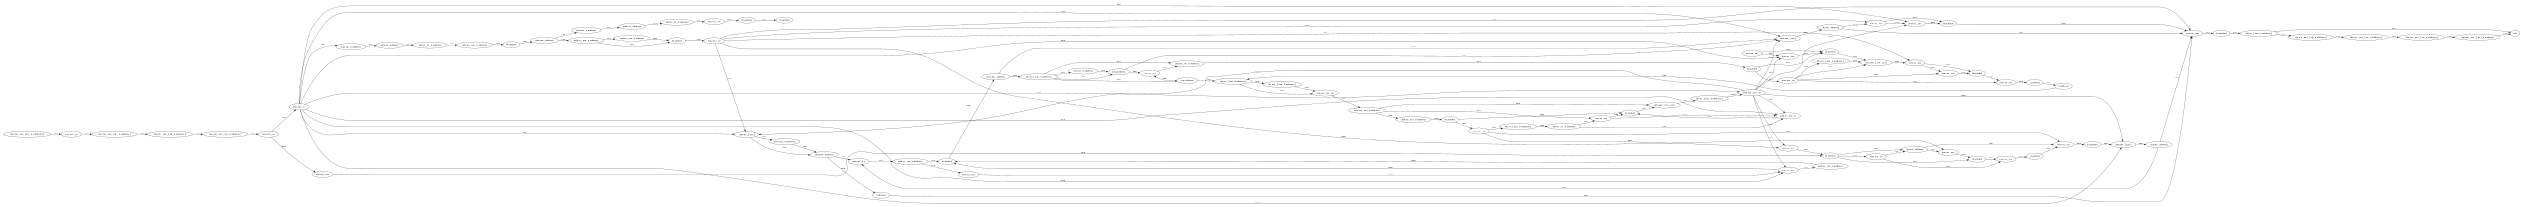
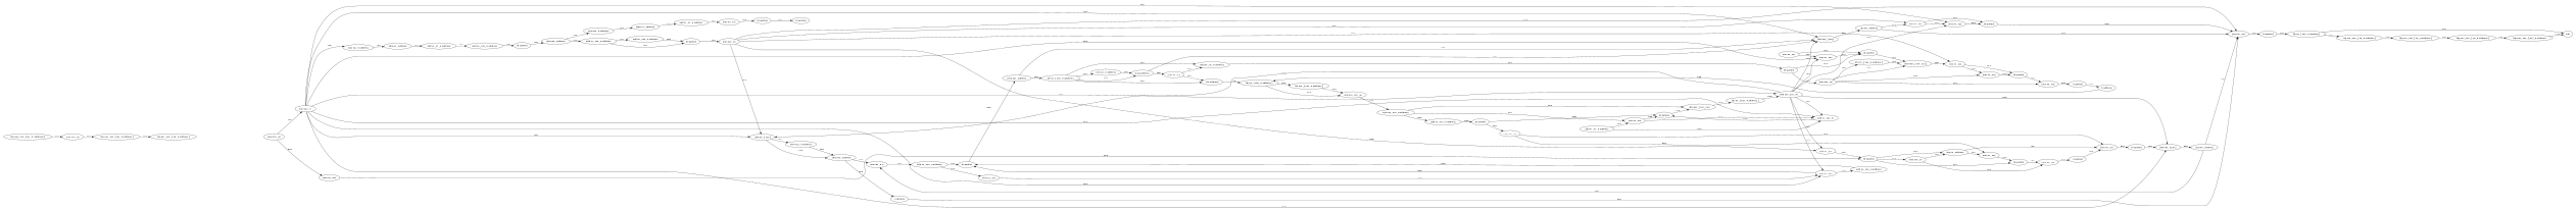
  digraph {
    fontname="Fira Sans"
    rankdir=LR
    node [fontname="Fira Sans"]
    edge [fontname="Fira Sans"]
    n1 [label="stp x29 , x30 , [ sp , #- address ]!"]
    n2 [label="mov x29 , sp"]
    n3 [label="stp x19 , x20 , [ sp , # address ]"]
    n4 [label="stp x21 , x22 , [ sp , # address ]"]
-   n5 [label="stp x23 , x24 , [ sp , # address ]"]
    n6 [label="mov x24 , x0"]
    n7 [label="mov x20 , x1"]
    n8 [label="mov x0 , x24"]
    n9 [label="mov w2 , # address"]
    n10 [label="ldrb w0 , [ x20 ]"]
    n11 [label="mov x1 , x20"]
    n12 [label="ldrb w0 , [ x20 ]"]
    n13 [label="mov x0 , x20"]
    n14 [label="add x1 , x20 , x1"]
    n15 [label="add x20 , x20 , x0"]
    n16 [label="mov x1 , x20"]
    n17 [label="ldrb w0 , [ x20 ]"]
    n18 [label="bl symbol"]
    n19 [label="adrp x1 , address"]
    n20 [label="mov x23 , # address"]
    n21 [label="cbnz w0 , address"]
    n22 [label="bl symbol"]
    n23 [label="add x0 , x29 , # address"]
    n24 [label="cbz w0 , address"]
    n25 [label="bl symbol"]
    n26 [label="bl symbol"]
    n27 [label="mov x1 , x21"]
    n28 [label="bl symbol"]
    n29 [label="cbz w0 , address"]
    n30 [label="add x1 , x1 , # address"]
    n31 [label="add x0 , x29 , # address"]
    n32 [label="bl symbol"]
    n33 [label="cbnz w0 , address"]
    n34 [label="mov w2 , # address"]
    n35 [label="add x1 , x29 , # address"]
    n36 [label="adrp x1 , address"]
    n37 [label="add x0 , x29 , # address"]
    n38 [label="bl symbol"]
    n39 [label="add x1 , x1 , # address"]
    n40 [label="mov x22 , x0"]
    n41 [label="mov x0 , # 0"]
    n42 [label="bl symbol"]
    n43 [label="bl symbol"]
    n44 [label="mov x0 , x22"]
    n45 [label="mov x1 , x22"]
    n46 [label="mov x1 , x22"]
    n47 [label="mov x1 , x22"]
    n48 [label="bl symbol"]
    n49 [label="bl symbol"]
    n50 [label="mov x0 , x19"]
    n51 [label="bl symbol"]
    n52 [label="mov w4 , # 0"]
    n53 [label="b address"]
    n54 [label="add x3 , x29 , # address"]
    n55 [label="mov x2 , x23"]
    n56 [label="cbnz w0 , address"]
    n57 [label="ldr x0 , [ x29 , # address ]"]
    n58 [label="cmn x0 , # address"]
    n59 [label="b.eq address"]
    n60 [label="b.le address"]
    n61 [label="add x0 , x0 , # address"]
    n62 [label="cmp x0 , # 0"]
    n63 [label="ldr x0 , [ x29 , # address ]"]
    n64 [label="bl symbol"]
    n65 [label="ldr x0 , [ x29 , # address ]"]
    n66 [label="ldp x19 , x20 , [ sp , # address ]"]
    n67 [label=sub]
    n68 [label="ldp x21 , x22 , [ sp , # address ]"]
    n69 [label="ldp x23 , x24 , [ sp , # address ]"]
    n70 [label="ldp x29 , x30 , [ sp ] , # address"]
    n71 [label="ldr x19 , [ x29 , # address ]"]
    n72 [label="sub x19 , x19 , x0"]
    n73 [label="sub x19 , x19 , # address"]
    n74 [label="mov x19 , x0"]
    n75 [label="add x0 , x19 , # address"]
    n76 [label="mov x2 , x19"]
    n77 [label="strb wzr , [ x21 , x19 ]"]
    n78 [label="bl symbol"]
    n79 [label="ldr x0 , [ x29 , # address ]"]
    n80 [label="mov x21 , x0"]
-   n81 [label="ldr x1 , [ x29 , # address ]"]
    n82 [label="mov x0 , x21"]
    n83 [label="add x1 , x1 , # address"]
    n84 [label="bl symbol"]
    n85 [label="mov x19 , x0"]
    n86 [label="cbz x0 , address"]
    n87 [label="mov x0 , x19"]
    n88 [label="bl symbol"]
    n89 [label="ldr x21 , [ x29 , # address ]"]
    n90 [label="strb wzr , [ x19 , x21 ]"]
    n91 [label="mov x0 , x19"]
    n92 [label="bl symbol"]
    n93 [label="mov x2 , x21"]
    n94 [label="b address"]
    n1 -> n2 [label=CFG]
    n2 -> n3 [label=CFG]
    n3 -> n4 [label=CFG]
-   n4 -> n5 [label=CFG]
-   n5 -> n6 [label=CFG]
    n6 -> n7 [label=CFG]
    n6 -> n8 [label=DFG]
    n7 -> n9 [label=CFG]
    n7 -> n10 [label=DFG]
    n7 -> n11 [label=DFG]
    n7 -> n12 [label=DFG]
    n7 -> n13 [label=DFG]
    n7 -> n14 [label=DFG]
    n7 -> n15 [label=DFG]
    n7 -> n16 [label=DFG]
    n7 -> n17 [label=DFG]
    n8 -> n18 [label=DFG]
    n9 -> n19 [label=CFG]
    n10 -> n20 [label=CFG]
    n10 -> n21 [label=DFG]
    n11 -> n22 [label=DFG]
    n11 -> n23 [label=CFG]
    n12 -> n24 [label=DFG]
    n13 -> n25 [label=DFG]
    n14 -> n26 [label=DFG]
    n15 -> n10 [label=DFG]
    n15 -> n11 [label=DFG]
    n15 -> n12 [label=DFG]
    n15 -> n13 [label=DFG]
    n15 -> n14 [label=DFG]
    n15 -> n16 [label=DFG]
    n15 -> n17 [label=DFG]
    n15 -> n27 [label=CFG]
    n16 -> n28 [label=DFG]
    n17 -> n29 [label=DFG]
    n18 -> n49 [label=DFG]
    n18 -> n85 [label=DFG]
    n18 -> n86 [label=DFG]
    n19 -> n30 [label=CFG]
    n20 -> n21 [label=CFG]
    n21 -> n52 [label=CFG]
    n21 -> n53 [label=CFG]
    n22 -> n56 [label=DFG]
    n23 -> n22 [label=DFG]
    n24 -> n44 [label=CFG]
    n24 -> n45 [label=CFG]
    n25 -> n44 [label=CFG]
    n26 -> n77 [label=CFG]
    n27 -> n18 [label=DFG]
    n28 -> n90 [label=CFG]
    n29 -> n44 [label=CFG]
    n29 -> n52 [label=CFG]
    n30 -> n31 [label=CFG]
    n31 -> n32 [label=DFG]
    n32 -> n33 [label=DFG]
    n33 -> n34 [label=CFG]
    n33 -> n35 [label=CFG]
    n34 -> n36 [label=CFG]
    n35 -> n37 [label=CFG]
    n35 -> n38 [label=DFG]
    n36 -> n39 [label=CFG]
    n37 -> n38 [label=DFG]
    n38 -> n40 [label=DFG]
    n39 -> n41 [label=CFG]
    n40 -> n10 [label=CFG]
    n40 -> n44 [label=DFG]
    n40 -> n45 [label=DFG]
    n40 -> n46 [label=DFG]
    n40 -> n47 [label=DFG]
    n41 -> n42 [label=CFG]
    n42 -> n43 [label=CFG]
    n44 -> n48 [label=DFG]
    n45 -> n13 [label=CFG]
    n45 -> n25 [label=DFG]
    n46 -> n49 [label=DFG]
    n47 -> n50 [label=CFG]
    n47 -> n51 [label=DFG]
    n48 -> n65 [label=CFG]
    n49 -> n87 [label=CFG]
    n50 -> n51 [label=DFG]
    n51 -> n91 [label=CFG]
    n52 -> n54 [label=CFG]
    n53 -> n44 [label=CFG]
    n54 -> n22 [label=DFG]
    n54 -> n55 [label=CFG]
    n55 -> n11 [label=CFG]
    n56 -> n12 [label=CFG]
    n56 -> n57 [label=CFG]
    n57 -> n58 [label=CFG]
    n57 -> n59 [label=DFG]
    n57 -> n60 [label=DFG]
    n57 -> n61 [label=DFG]
    n58 -> n59 [label=CFG]
    n59 -> n12 [label=CFG]
    n59 -> n62 [label=CFG]
    n60 -> n63 [label=CFG]
    n61 -> n64 [label=DFG]
-   n60 -> n62 [label=CFG]
+   n62 -> n60 [label=CFG]
    n62 -> n61 [label=CFG]
    n63 -> n71 [label=CFG]
    n63 -> n72 [label=DFG]
    n64 -> n28 [label=DFG]
    n64 -> n74 [label=DFG]
    n65 -> n66 [label=CFG]
    n65 -> n67 [label=DFG]
    n66 -> n68 [label=CFG]
    n68 -> n69 [label=CFG]
    n69 -> n70 [label=CFG]
    n70 -> n67 [label=CFG]
    n71 -> n72 [label=DFG]
    n72 -> n73 [label=DFG]
    n73 -> n75 [label=DFG]
    n73 -> n76 [label=DFG]
    n73 -> n77 [label=DFG]
    n74 -> n50 [label=DFG]
    n74 -> n89 [label=CFG]
    n74 -> n90 [label=DFG]
    n74 -> n91 [label=DFG]
    n75 -> n78 [label=DFG]
    n76 -> n14 [label=CFG]
    n76 -> n26 [label=DFG]
    n77 -> n79 [label=CFG]
    n78 -> n26 [label=DFG]
    n78 -> n80 [label=DFG]
    n79 -> n15 [label=DFG]
    n80 -> n27 [label=DFG]
-   n80 -> n81 [label=CFG]
    n80 -> n82 [label=DFG]
-   n81 -> n83 [label=DFG]
    n82 -> n84 [label=DFG]
    n83 -> n14 [label=DFG]
    n83 -> n76 [label=CFG]
    n84 -> n17 [label=CFG]
    n85 -> n86 [label=CFG]
    n85 -> n87 [label=DFG]
    n86 -> n46 [label=CFG]
    n86 -> n82 [label=CFG]
    n87 -> n88 [label=DFG]
    n88 -> n82 [label=CFG]
    n89 -> n90 [label=DFG]
    n90 -> n47 [label=CFG]
    n91 -> n92 [label=DFG]
    n92 -> n94 [label=CFG]
    n93 -> n16 [label=CFG]
    n93 -> n28 [label=DFG]
    n94 -> n63 [label=CFG]
  }
